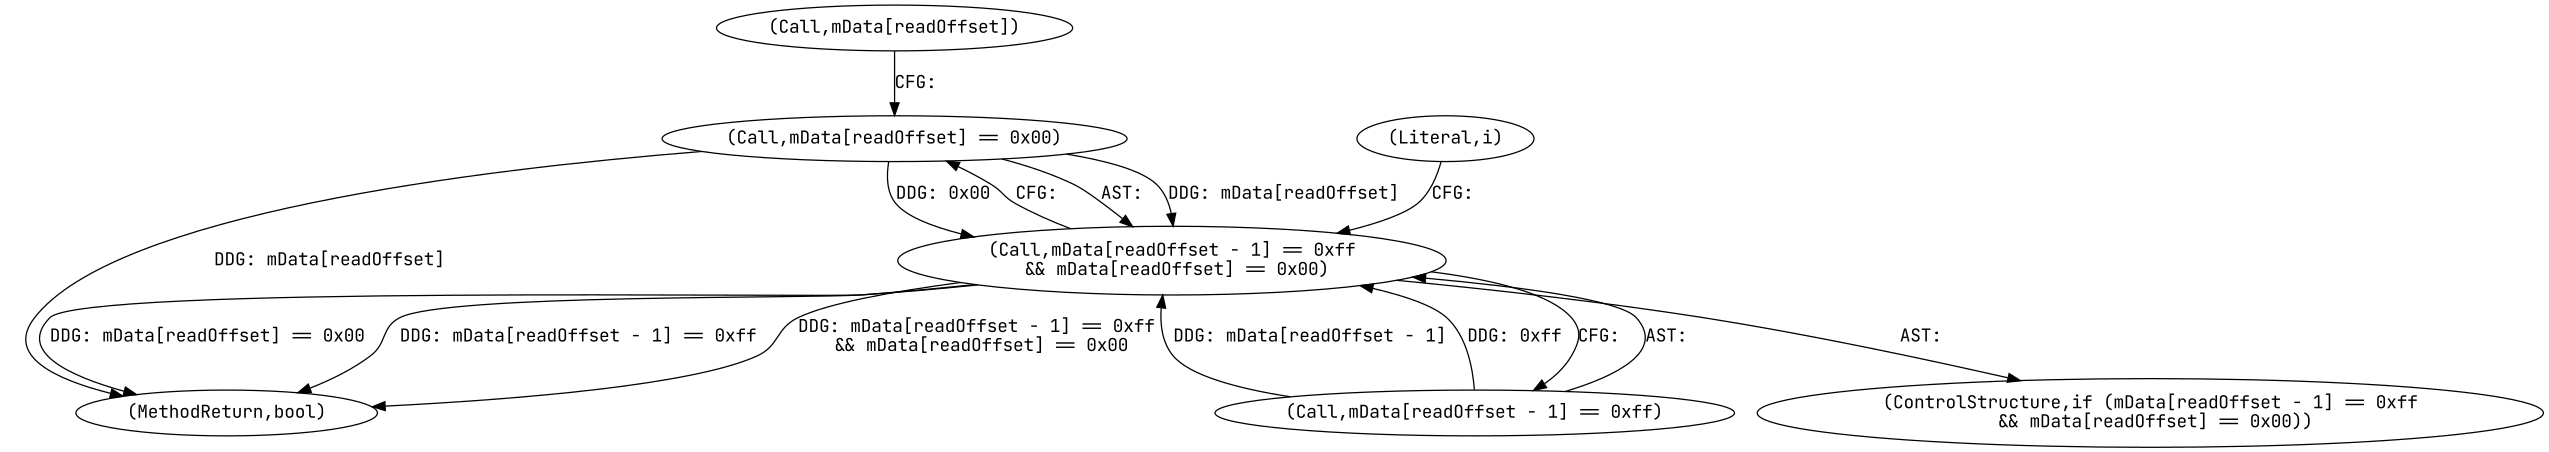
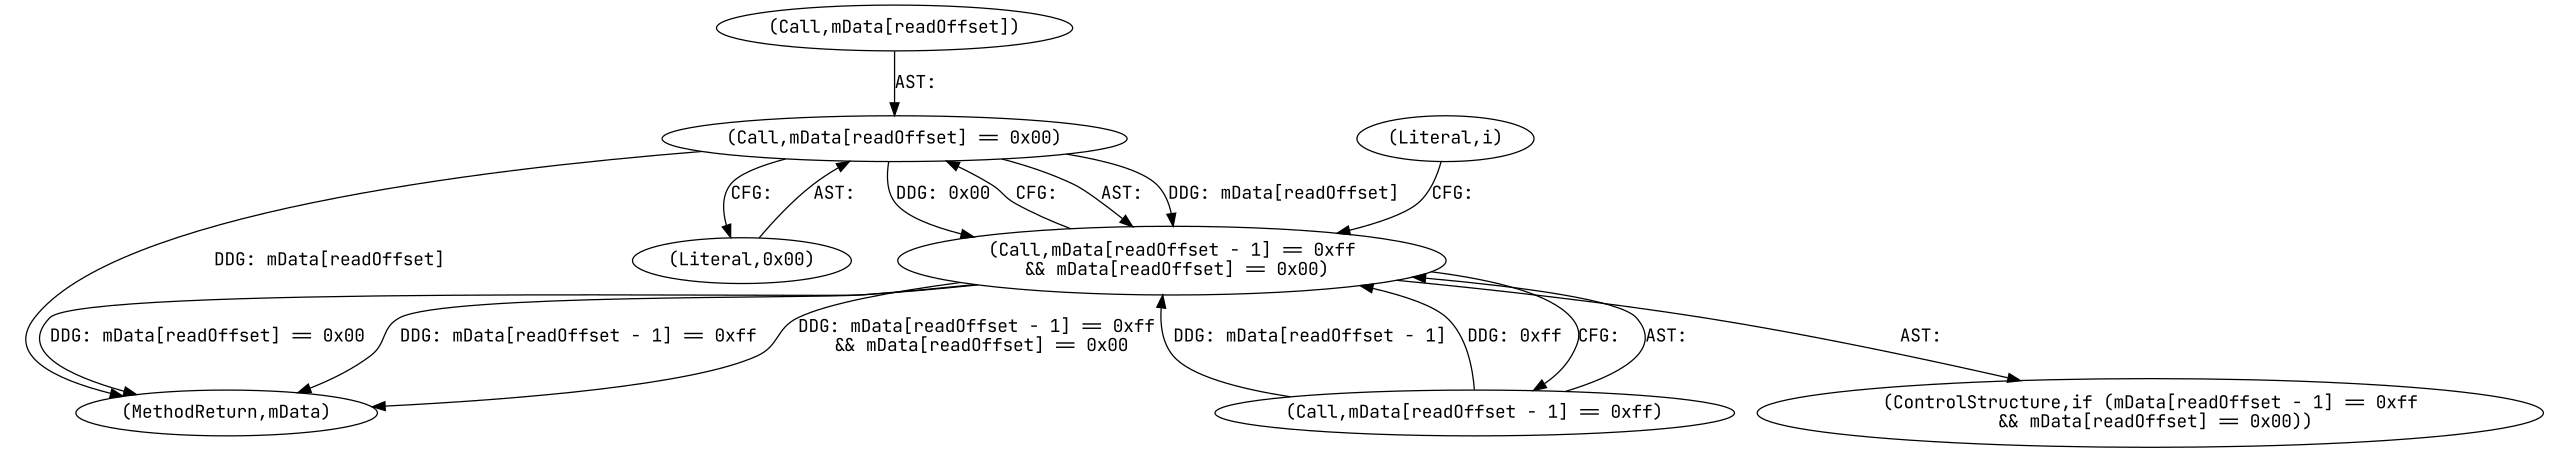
  digraph {
    fontname="JetBrains Mono"
    node [fontname="JetBrains Mono"]
    edge [fontname="JetBrains Mono"]
    n1 [label="(Call,mData[readOffset] == 0x00)"]
    n2 [label="(Call,mData[readOffset - 1] == 0xff\n && mData[readOffset] == 0x00)"]
-   n4 [label="(MethodReturn,bool)"]
+   n3 [label="(Literal,0x00)"]
+   n4 [label="(MethodReturn,mData)"]
    n5 [label="(ControlStructure,if (mData[readOffset - 1] == 0xff\n && mData[readOffset] == 0x00))"]
    n6 [label="(Call,mData[readOffset - 1] == 0xff)"]
    n7 [label="(Call,mData[readOffset])"]
    n8 [label="(Literal,i)"]
    n1 -> n2 [label="AST: "]
    n1 -> n2 [label="DDG: mData[readOffset]"]
    n1 -> n2 [label="DDG: 0x00"]
+   n1 -> n3 [label="CFG: "]
    n1 -> n4 [label="DDG: mData[readOffset]"]
    n2 -> n1 [label="CFG: "]
    n2 -> n4 [label="DDG: mData[readOffset - 1] == 0xff"]
    n2 -> n4 [label="DDG: mData[readOffset - 1] == 0xff\n && mData[readOffset] == 0x00"]
    n2 -> n4 [label="DDG: mData[readOffset] == 0x00"]
    n2 -> n5 [label="AST: "]
    n2 -> n6 [label="CFG: "]
+   n3 -> n1 [label="AST: "]
    n6 -> n2 [label="AST: "]
    n6 -> n2 [label="DDG: mData[readOffset - 1]"]
    n6 -> n2 [label="DDG: 0xff"]
-   n7 -> n1 [label="CFG: "]
+   n7 -> n1 [label="AST: "]
    n8 -> n2 [label="CFG: "]
  }
